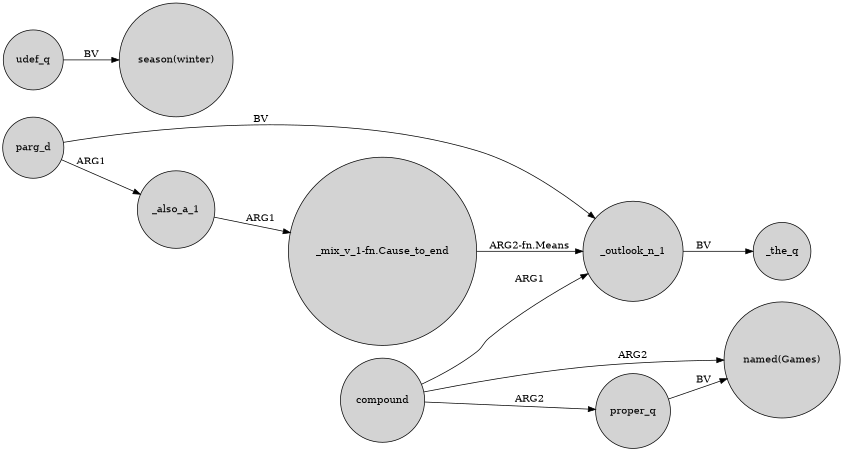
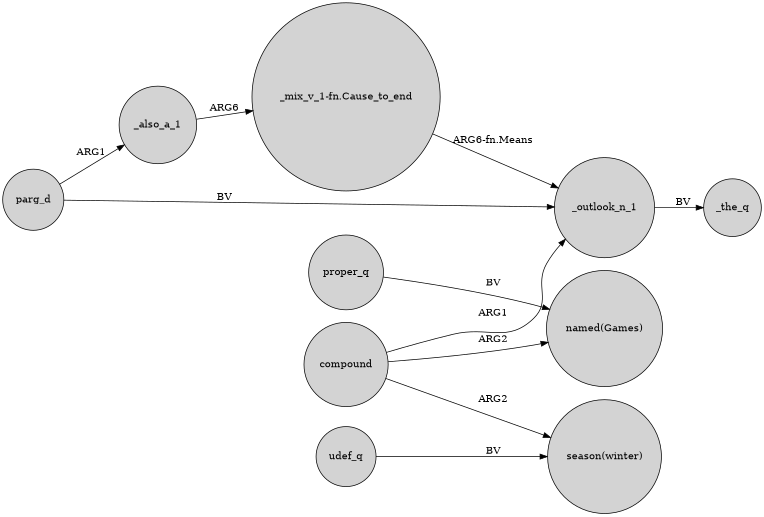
  digraph {
    rankdir=LR
    node [shape=circle style=filled]
    "_mix_v_1-fn.Cause_to_end"
    _outlook_n_1
    _the_q
    parg_d
    _also_a_1
    compound
    "season(winter)"
    "named(Games)"
    udef_q
    proper_q
-   "_mix_v_1-fn.Cause_to_end" -> _outlook_n_1 [label="ARG2-fn.Means"]
+   "_mix_v_1-fn.Cause_to_end" -> _outlook_n_1 [label="ARG6-fn.Means"]
    _outlook_n_1 -> _the_q [label=BV]
    parg_d -> _outlook_n_1 [label=BV]
    parg_d -> _also_a_1 [label=ARG1]
-   _also_a_1 -> "_mix_v_1-fn.Cause_to_end" [label=ARG1]
+   _also_a_1 -> "_mix_v_1-fn.Cause_to_end" [label=ARG6]
    compound -> _outlook_n_1 [label=ARG1]
-   compound -> proper_q [label=ARG2]
+   compound -> "season(winter)" [label=ARG2]
    compound -> "named(Games)" [label=ARG2]
    udef_q -> "season(winter)" [label=BV]
    proper_q -> "named(Games)" [label=BV]
  }
